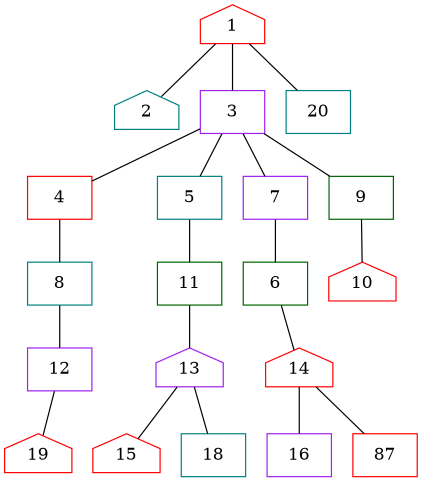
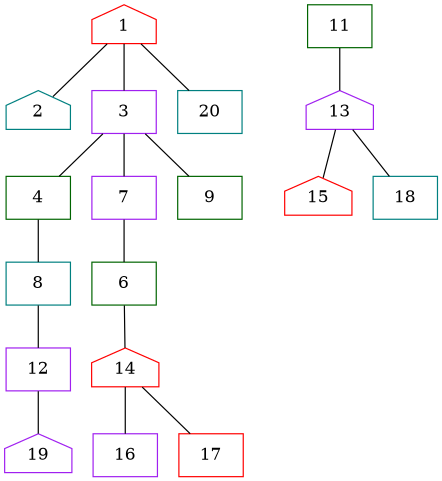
  graph {
    node [color=red shape=box]
    1 [shape=house]
    2 [color=teal shape=house]
    3 [color=purple]
    20 [color=teal]
-   4
-   5 [color=teal]
+   4 [color=darkgreen]
    7 [color=purple]
    9 [color=darkgreen]
    8 [color=teal]
    11 [color=darkgreen]
    6 [color=darkgreen]
-   10 [shape=house]
    12 [color=purple]
    14 [shape=house]
    13 [color=purple shape=house]
-   19 [shape=house]
+   19 [color=purple shape=house]
    16 [color=purple]
-   17 [label=87]
+   17
    15 [shape=house]
    18 [color=teal]
    1 -- 2
    1 -- 3
    1 -- 20
    3 -- 4
-   3 -- 5
    3 -- 7
    3 -- 9
    4 -- 8
-   5 -- 11
    7 -- 6
-   9 -- 10
    8 -- 12
    11 -- 13
    6 -- 14
    12 -- 19
    14 -- 16
    14 -- 17
    13 -- 15
    13 -- 18
  }
